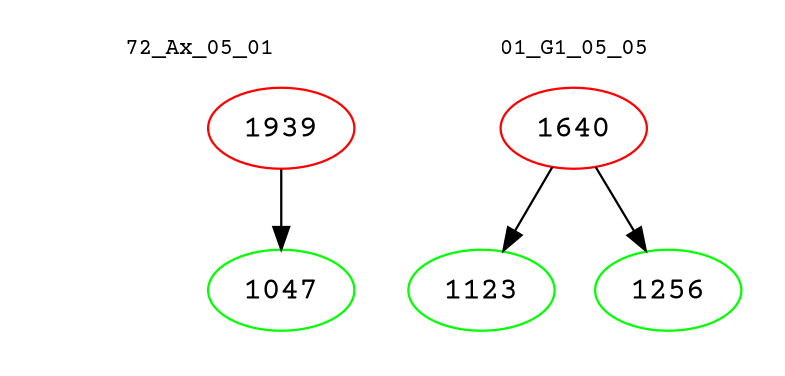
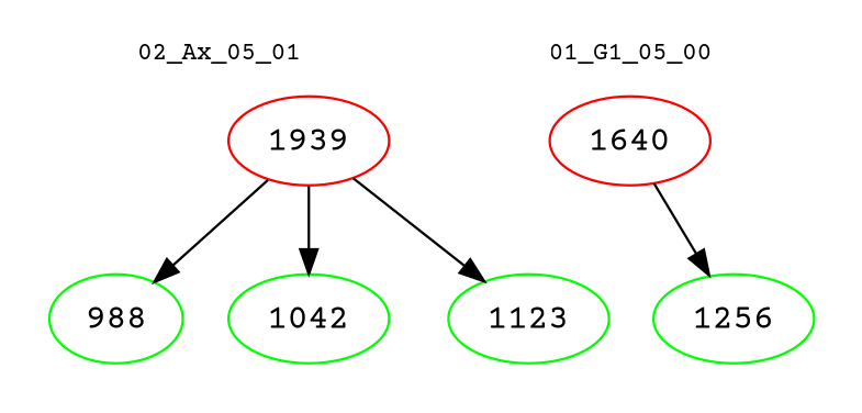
  digraph {
    fontname="Courier Prime"
    node [color=green fontname="Courier Prime"]
    edge [color=black fontname="Courier Prime"]
    n1 [color=red label=1939]
-   n3 [label=1047]
+   n2 [label=988]
+   n3 [label=1042]
    n4 [color=red label=1640]
    n5 [label=1123]
    n6 [label=1256]
    subgraph cluster_1 {
      color=white
      fontsize=10
-     label="72_Ax_05_01"
+     label="02_Ax_05_01"
      n1
+     n2
      n3
    }
    subgraph cluster_2 {
      color=white
      fontsize=10
-     label="01_G1_05_05"
+     label="01_G1_05_00"
      n4
      n5
      n6
    }
+   n1 -> n2
    n1 -> n3
-   n4 -> n5
+   n1 -> n5
    n4 -> n6
  }
